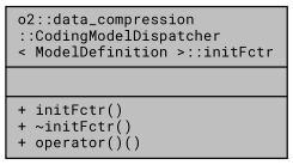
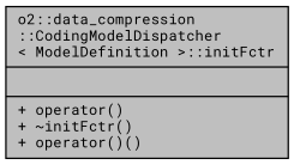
  digraph {
    fontname="Roboto Mono"
-   n1 [color=black fillcolor=grey75 fontcolor=black fontname="Roboto Mono" fontsize=10 height=0.2 label="{o2::data_compression\l::CodingModelDispatcher\l\< ModelDefinition \>::initFctr\n||+ initFctr()\l+ ~initFctr()\l+ operator()()\l}" shape=record style=filled width=0.4]
+   n1 [color=black fillcolor=grey75 fontcolor=black fontname="Roboto Mono" fontsize=10 height=0.2 label="{o2::data_compression\l::CodingModelDispatcher\l\< ModelDefinition \>::initFctr\n||+ operator()\l+ ~initFctr()\l+ operator()()\l}" shape=record style=filled width=0.4]
  }
